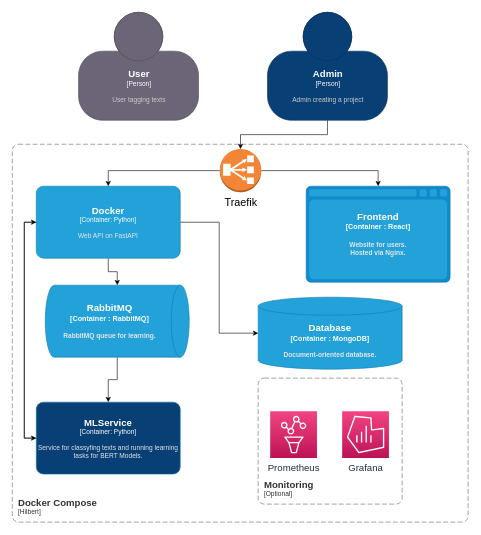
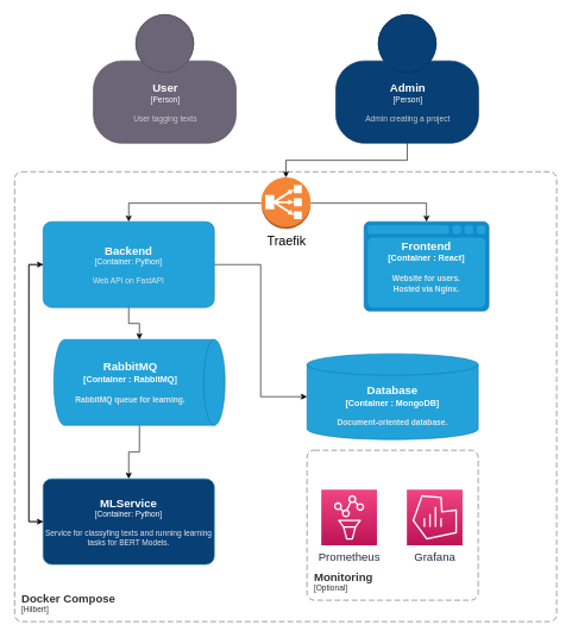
  <mxCell id="0" />
  <mxCell id="1" parent="0" />
  <mxCell id="2" value="&lt;font style=&quot;font-size: 16px&quot;&gt;&lt;b&gt;User&lt;/b&gt;&lt;/font&gt;&lt;div&gt;[Person]&lt;/div&gt;&lt;br&gt;&lt;div&gt;&lt;font style=&quot;font-size: 11px&quot;&gt;&lt;font color=&quot;#cccccc&quot;&gt;User tagging texts&lt;/font&gt;&lt;/div&gt;" style="html=1;fontSize=11;dashed=0;whitespace=wrap;fillColor=#6C6477;strokeColor=#4D4D4D;fontColor=#ffffff;shape=mxgraph.c4.person2;align=center;metaEdit=1;points=[[0.5,0,0],[1,0.5,0],[1,0.75,0],[0.75,1,0],[0.5,1,0],[0.25,1,0],[0,0.75,0],[0,0.5,0]];resizable=0;" parent="1" vertex="1"><mxGeometry x="130.5" y="20" width="200" height="180" as="geometry" /></mxCell>
  <mxCell id="3" style="edgeStyle=orthogonalEdgeStyle;rounded=0;orthogonalLoop=1;jettySize=auto;html=1;exitX=0.5;exitY=1;exitDx=0;exitDy=0;exitPerimeter=0;entryX=0.5;entryY=0;entryDx=0;entryDy=0;entryPerimeter=0;fontSize=16;" parent="1" source="4" target="18" edge="1"><mxGeometry relative="1" as="geometry" /></mxCell>
- <mxCell id="4" value="&lt;font style=&quot;font-size: 16px&quot;&gt;&lt;b&gt;Admin&lt;/b&gt;&lt;/font&gt;&lt;div&gt;[Person]&lt;/div&gt;&lt;br&gt;&lt;div&gt;&lt;font style=&quot;font-size: 11px&quot;&gt;&lt;font color=&quot;#cccccc&quot;&gt;Admin creating a project&lt;/font&gt;&lt;/div&gt;" style="html=1;fontSize=11;dashed=0;whitespace=wrap;fillColor=#083F75;strokeColor=#06315C;fontColor=#ffffff;shape=mxgraph.c4.person2;align=center;metaEdit=1;points=[[0.5,0,0],[1,0.5,0],[1,0.75,0],[0.75,1,0],[0.5,1,0],[0.25,1,0],[0,0.75,0],[0,0.5,0]];resizable=0;" parent="1" vertex="1"><mxGeometry x="445.5" y="20" width="200" height="180" as="geometry" /></mxCell>
+ <mxCell id="4" value="&lt;font style=&quot;font-size: 16px&quot;&gt;&lt;b&gt;Admin&lt;/b&gt;&lt;/font&gt;&lt;div&gt;[Person]&lt;/div&gt;&lt;br&gt;&lt;div&gt;&lt;font style=&quot;font-size: 11px&quot;&gt;&lt;font color=&quot;#cccccc&quot;&gt;Admin creating a project&lt;/font&gt;&lt;/div&gt;" style="html=1;fontSize=11;dashed=0;whitespace=wrap;fillColor=#083F75;strokeColor=#06315C;fontColor=#ffffff;shape=mxgraph.c4.person2;align=center;metaEdit=1;points=[[0.5,0,0],[1,0.5,0],[1,0.75,0],[0.75,1,0],[0.5,1,0],[0.25,1,0],[0,0.75,0],[0,0.5,0]];resizable=0;" parent="1" vertex="1"><mxGeometry x="470.5" y="20" width="200" height="180" as="geometry" /></mxCell>
  <mxCell id="5" value="&lt;font style=&quot;font-size: 16px&quot;&gt;&lt;b&gt;&lt;div style=&quot;text-align: left&quot;&gt;Docker Compose&lt;/div&gt;&lt;/b&gt;&lt;/font&gt;&lt;div style=&quot;text-align: left&quot;&gt;[Hilbert]&lt;/div&gt;" style="rounded=1;fontSize=11;whiteSpace=wrap;html=1;dashed=1;arcSize=20;fillColor=none;strokeColor=#666666;fontColor=#333333;labelBackgroundColor=none;align=left;verticalAlign=bottom;labelBorderColor=none;spacingTop=0;spacing=10;dashPattern=8 4;metaEdit=1;rotatable=0;perimeter=rectanglePerimeter;noLabel=0;labelPadding=0;allowArrows=0;connectable=0;expand=0;recursiveResize=0;editable=1;pointerEvents=0;absoluteArcSize=1;points=[[0.25,0,0],[0.5,0,0],[0.75,0,0],[1,0.25,0],[1,0.5,0],[1,0.75,0],[0.75,1,0],[0.5,1,0],[0.25,1,0],[0,0.75,0],[0,0.5,0],[0,0.25,0]];" parent="1" vertex="1"><mxGeometry x="20" y="240" width="760" height="630" as="geometry" /></mxCell>
- <mxCell id="6" value="&lt;font style=&quot;font-size: 16px&quot;&gt;&lt;b&gt;Frontend&lt;/font&gt;&lt;div&gt;[Container :&amp;nbsp;React]&lt;/div&gt;&lt;br&gt;&lt;div&gt;&lt;font style=&quot;font-size: 11px&quot;&gt;&lt;font color=&quot;#E6E6E6&quot;&gt;Website for users.&#10;Hosted via Nginx.&lt;/font&gt;&lt;/div&gt;" style="shape=mxgraph.c4.webBrowserContainer;whiteSpace=wrap;html=1;boundedLbl=1;rounded=0;labelBackgroundColor=none;fillColor=#118ACD;fontSize=12;fontColor=#ffffff;align=center;strokeColor=#0E7DAD;metaEdit=1;points=[[0.5,0,0],[1,0.25,0],[1,0.5,0],[1,0.75,0],[0.5,1,0],[0,0.75,0],[0,0.5,0],[0,0.25,0]];resizable=0;" parent="1" vertex="1"><mxGeometry x="510" y="310" width="240" height="160" as="geometry" /></mxCell>
+ <mxCell id="6" value="&lt;font style=&quot;font-size: 16px&quot;&gt;&lt;b&gt;Frontend&lt;/font&gt;&lt;div&gt;[Container :&amp;nbsp;React]&lt;/div&gt;&lt;br&gt;&lt;div&gt;&lt;font style=&quot;font-size: 11px&quot;&gt;&lt;font color=&quot;#E6E6E6&quot;&gt;Website for users.&#10;Hosted via Nginx.&lt;/font&gt;&lt;/div&gt;" style="shape=mxgraph.c4.webBrowserContainer;whiteSpace=wrap;html=1;boundedLbl=1;rounded=0;labelBackgroundColor=none;fillColor=#118ACD;fontSize=12;fontColor=#ffffff;align=center;strokeColor=#0E7DAD;metaEdit=1;points=[[0.5,0,0],[1,0.25,0],[1,0.5,0],[1,0.75,0],[0.5,1,0],[0,0.75,0],[0,0.5,0],[0,0.25,0]];resizable=0;" parent="1" vertex="1"><mxGeometry x="510" y="310" width="175" height="125" as="geometry" /></mxCell>
  <mxCell id="7" value="&lt;font style=&quot;font-size: 16px&quot;&gt;&lt;b&gt;Database&lt;/font&gt;&lt;div&gt;[Container :&amp;nbsp;MongoDB]&lt;/div&gt;&lt;br&gt;&lt;div&gt;&lt;font style=&quot;font-size: 11px&quot;&gt;&lt;font color=&quot;#E6E6E6&quot;&gt;Document-oriented database.&lt;/font&gt;&lt;/div&gt;" style="shape=cylinder3;size=15;whiteSpace=wrap;html=1;boundedLbl=1;rounded=0;labelBackgroundColor=none;fillColor=#23A2D9;fontSize=12;fontColor=#ffffff;align=center;strokeColor=#0E7DAD;metaEdit=1;points=[[0.5,0,0],[1,0.25,0],[1,0.5,0],[1,0.75,0],[0.5,1,0],[0,0.75,0],[0,0.5,0],[0,0.25,0]];resizable=0;" parent="1" vertex="1"><mxGeometry x="430" y="495" width="240" height="120" as="geometry" /></mxCell>
  <mxCell id="8" style="edgeStyle=orthogonalEdgeStyle;rounded=0;orthogonalLoop=1;jettySize=auto;html=1;exitX=1;exitY=0.5;exitDx=0;exitDy=0;exitPerimeter=0;entryX=0.5;entryY=0;entryDx=0;entryDy=0;entryPerimeter=0;" parent="1" source="9" target="15" edge="1"><mxGeometry relative="1" as="geometry" /></mxCell>
  <mxCell id="9" value="&lt;font style=&quot;font-size: 16px&quot;&gt;&lt;b&gt;RabbitMQ&lt;/font&gt;&lt;div&gt;[Container :&amp;nbsp;RabbitMQ]&lt;/div&gt;&lt;br&gt;&lt;div&gt;&lt;font style=&quot;font-size: 11px&quot;&gt;&lt;font color=&quot;#E6E6E6&quot;&gt;RabbitMQ queue for learning.&lt;/font&gt;&lt;/div&gt;" style="shape=cylinder3;size=15;direction=south;whiteSpace=wrap;html=1;boundedLbl=1;rounded=0;labelBackgroundColor=none;fillColor=#23A2D9;fontSize=12;fontColor=#ffffff;align=center;strokeColor=#0E7DAD;metaEdit=1;points=[[0.5,0,0],[1,0.25,0],[1,0.5,0],[1,0.75,0],[0.5,1,0],[0,0.75,0],[0,0.5,0],[0,0.25,0]];resizable=0;" parent="1" vertex="1"><mxGeometry x="75" y="475" width="240" height="120" as="geometry" /></mxCell>
  <mxCell id="10" style="edgeStyle=orthogonalEdgeStyle;rounded=0;orthogonalLoop=1;jettySize=auto;html=1;exitX=0.5;exitY=1;exitDx=0;exitDy=0;exitPerimeter=0;entryX=0;entryY=0.5;entryDx=0;entryDy=0;entryPerimeter=0;fontSize=18;" parent="1" source="13" target="9" edge="1"><mxGeometry relative="1" as="geometry" /></mxCell>
  <mxCell id="11" style="edgeStyle=orthogonalEdgeStyle;rounded=0;orthogonalLoop=1;jettySize=auto;html=1;exitX=1;exitY=0.5;exitDx=0;exitDy=0;exitPerimeter=0;entryX=0;entryY=0.5;entryDx=0;entryDy=0;entryPerimeter=0;fontSize=18;" parent="1" source="13" target="7" edge="1"><mxGeometry relative="1" as="geometry" /></mxCell>
  <mxCell id="12" style="edgeStyle=orthogonalEdgeStyle;rounded=0;orthogonalLoop=1;jettySize=auto;html=1;exitX=0;exitY=0.5;exitDx=0;exitDy=0;exitPerimeter=0;entryX=0;entryY=0.5;entryDx=0;entryDy=0;entryPerimeter=0;" parent="1" source="13" target="15" edge="1"><mxGeometry relative="1" as="geometry" /></mxCell>
- <mxCell id="13" value="&lt;font style=&quot;font-size: 16px&quot;&gt;&lt;b&gt;Docker&lt;/b&gt;&lt;/font&gt;&lt;div&gt;[Container: Python]&lt;/div&gt;&lt;br&gt;&lt;div&gt;&lt;font style=&quot;font-size: 11px&quot;&gt;&lt;font color=&quot;#E6E6E6&quot;&gt;Web API on FastAPI&lt;/font&gt;&lt;/div&gt;" style="rounded=1;whiteSpace=wrap;html=1;fontSize=11;labelBackgroundColor=none;fillColor=#23A2D9;fontColor=#ffffff;align=center;arcSize=10;strokeColor=#0E7DAD;metaEdit=1;resizable=0;points=[[0.25,0,0],[0.5,0,0],[0.75,0,0],[1,0.25,0],[1,0.5,0],[1,0.75,0],[0.75,1,0],[0.5,1,0],[0.25,1,0],[0,0.75,0],[0,0.5,0],[0,0.25,0]];" parent="1" vertex="1"><mxGeometry x="60" y="310" width="240" height="120" as="geometry" /></mxCell>
+ <mxCell id="13" value="&lt;font style=&quot;font-size: 16px&quot;&gt;&lt;b&gt;Backend&lt;/b&gt;&lt;/font&gt;&lt;div&gt;[Container: Python]&lt;/div&gt;&lt;br&gt;&lt;div&gt;&lt;font style=&quot;font-size: 11px&quot;&gt;&lt;font color=&quot;#E6E6E6&quot;&gt;Web API on FastAPI&lt;/font&gt;&lt;/div&gt;" style="rounded=1;whiteSpace=wrap;html=1;fontSize=11;labelBackgroundColor=none;fillColor=#23A2D9;fontColor=#ffffff;align=center;arcSize=10;strokeColor=#0E7DAD;metaEdit=1;resizable=0;points=[[0.25,0,0],[0.5,0,0],[0.75,0,0],[1,0.25,0],[1,0.5,0],[1,0.75,0],[0.75,1,0],[0.5,1,0],[0.25,1,0],[0,0.75,0],[0,0.5,0],[0,0.25,0]];" parent="1" vertex="1"><mxGeometry x="60" y="310" width="240" height="120" as="geometry" /></mxCell>
  <mxCell id="14" style="edgeStyle=orthogonalEdgeStyle;rounded=0;orthogonalLoop=1;jettySize=auto;html=1;exitX=0;exitY=0.5;exitDx=0;exitDy=0;exitPerimeter=0;entryX=0;entryY=0.5;entryDx=0;entryDy=0;entryPerimeter=0;fontSize=18;" parent="1" source="15" target="13" edge="1"><mxGeometry relative="1" as="geometry" /></mxCell>
  <mxCell id="15" value="&lt;font style=&quot;font-size: 16px&quot;&gt;&lt;b&gt;MLService&lt;/b&gt;&lt;/font&gt;&lt;div&gt;[Container: Python]&lt;/div&gt;&lt;br&gt;&lt;div&gt;&lt;font style=&quot;font-size: 11px&quot;&gt;&lt;font color=&quot;#E6E6E6&quot;&gt;Service for classyfing texts and running learning tasks for BERT Models.&lt;/font&gt;&lt;/div&gt;" style="rounded=1;whiteSpace=wrap;html=1;fontSize=11;labelBackgroundColor=none;fillColor=#083f75;fontColor=#ffffff;align=center;arcSize=10;strokeColor=#0E7DAD;metaEdit=1;resizable=0;points=[[0.25,0,0],[0.5,0,0],[0.75,0,0],[1,0.25,0],[1,0.5,0],[1,0.75,0],[0.75,1,0],[0.5,1,0],[0.25,1,0],[0,0.75,0],[0,0.5,0],[0,0.25,0]];" parent="1" vertex="1"><mxGeometry x="60" y="670" width="240" height="120" as="geometry" /></mxCell>
  <mxCell id="16" style="edgeStyle=orthogonalEdgeStyle;rounded=0;orthogonalLoop=1;jettySize=auto;html=1;exitX=1;exitY=0.5;exitDx=0;exitDy=0;exitPerimeter=0;entryX=0.5;entryY=0;entryDx=0;entryDy=0;entryPerimeter=0;fontSize=18;" parent="1" source="18" target="6" edge="1"><mxGeometry relative="1" as="geometry" /></mxCell>
  <mxCell id="17" style="edgeStyle=orthogonalEdgeStyle;rounded=0;orthogonalLoop=1;jettySize=auto;html=1;exitX=0;exitY=0.5;exitDx=0;exitDy=0;exitPerimeter=0;entryX=0.5;entryY=0;entryDx=0;entryDy=0;entryPerimeter=0;fontSize=18;" parent="1" source="18" target="13" edge="1"><mxGeometry relative="1" as="geometry" /></mxCell>
  <mxCell id="18" value="&lt;font style=&quot;font-size: 18px;&quot;&gt;Traefik&lt;/font&gt;" style="outlineConnect=0;dashed=0;verticalLabelPosition=bottom;verticalAlign=top;align=center;html=1;shape=mxgraph.aws3.classic_load_balancer;fillColor=#F58536;gradientColor=none;" parent="1" vertex="1"><mxGeometry x="366" y="248" width="69" height="72" as="geometry" /></mxCell>
  <mxCell id="19" value="" style="group" parent="1" vertex="1" connectable="0"><mxGeometry x="430" y="630" width="240" height="210" as="geometry" /></mxCell>
  <mxCell id="20" value="&lt;font style=&quot;font-size: 16px&quot;&gt;&lt;b&gt;&lt;div style=&quot;text-align: left&quot;&gt;Monitoring&lt;/div&gt;&lt;/b&gt;&lt;/font&gt;&lt;div style=&quot;text-align: left&quot;&gt;[Optional]&lt;/div&gt;" style="rounded=1;fontSize=11;whiteSpace=wrap;html=1;dashed=1;arcSize=20;fillColor=none;strokeColor=#666666;fontColor=#333333;labelBackgroundColor=none;align=left;verticalAlign=bottom;labelBorderColor=none;spacingTop=0;spacing=10;dashPattern=8 4;metaEdit=1;rotatable=0;perimeter=rectanglePerimeter;noLabel=0;labelPadding=0;allowArrows=0;connectable=0;expand=0;recursiveResize=0;editable=1;pointerEvents=0;absoluteArcSize=1;points=[[0.25,0,0],[0.5,0,0],[0.75,0,0],[1,0.25,0],[1,0.5,0],[1,0.75,0],[0.75,1,0],[0.5,1,0],[0.25,1,0],[0,0.75,0],[0,0.5,0],[0,0.25,0]];" parent="19" vertex="1"><mxGeometry width="240" height="210" as="geometry" /></mxCell>
  <mxCell id="21" value="&lt;font style=&quot;font-size: 16px;&quot;&gt;Grafana&lt;/font&gt;" style="sketch=0;points=[[0,0,0],[0.25,0,0],[0.5,0,0],[0.75,0,0],[1,0,0],[0,1,0],[0.25,1,0],[0.5,1,0],[0.75,1,0],[1,1,0],[0,0.25,0],[0,0.5,0],[0,0.75,0],[1,0.25,0],[1,0.5,0],[1,0.75,0]];points=[[0,0,0],[0.25,0,0],[0.5,0,0],[0.75,0,0],[1,0,0],[0,1,0],[0.25,1,0],[0.5,1,0],[0.75,1,0],[1,1,0],[0,0.25,0],[0,0.5,0],[0,0.75,0],[1,0.25,0],[1,0.5,0],[1,0.75,0]];outlineConnect=0;fontColor=#232F3E;gradientColor=#F34482;gradientDirection=north;fillColor=#BC1356;strokeColor=#ffffff;dashed=0;verticalLabelPosition=bottom;verticalAlign=top;align=center;html=1;fontSize=12;fontStyle=0;aspect=fixed;shape=mxgraph.aws4.resourceIcon;resIcon=mxgraph.aws4.managed_service_for_grafana;" parent="19" vertex="1"><mxGeometry x="140" y="55" width="78" height="78" as="geometry" /></mxCell>
  <mxCell id="22" value="&lt;font style=&quot;font-size: 16px;&quot;&gt;Prometheus&lt;/font&gt;" style="sketch=0;points=[[0,0,0],[0.25,0,0],[0.5,0,0],[0.75,0,0],[1,0,0],[0,1,0],[0.25,1,0],[0.5,1,0],[0.75,1,0],[1,1,0],[0,0.25,0],[0,0.5,0],[0,0.75,0],[1,0.25,0],[1,0.5,0],[1,0.75,0]];points=[[0,0,0],[0.25,0,0],[0.5,0,0],[0.75,0,0],[1,0,0],[0,1,0],[0.25,1,0],[0.5,1,0],[0.75,1,0],[1,1,0],[0,0.25,0],[0,0.5,0],[0,0.75,0],[1,0.25,0],[1,0.5,0],[1,0.75,0]];outlineConnect=0;fontColor=#232F3E;gradientColor=#F34482;gradientDirection=north;fillColor=#BC1356;strokeColor=#ffffff;dashed=0;verticalLabelPosition=bottom;verticalAlign=top;align=center;html=1;fontSize=12;fontStyle=0;aspect=fixed;shape=mxgraph.aws4.resourceIcon;resIcon=mxgraph.aws4.managed_service_for_prometheus;" parent="19" vertex="1"><mxGeometry x="20" y="55" width="78" height="78" as="geometry" /></mxCell>
